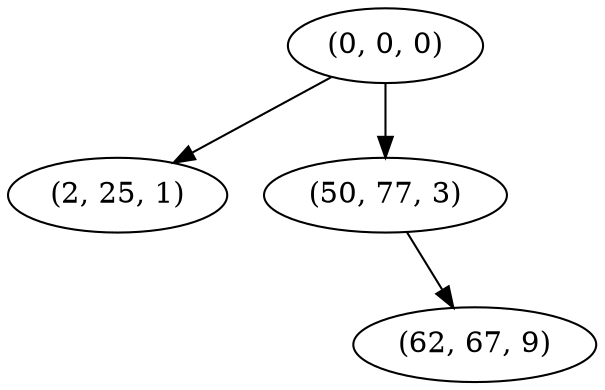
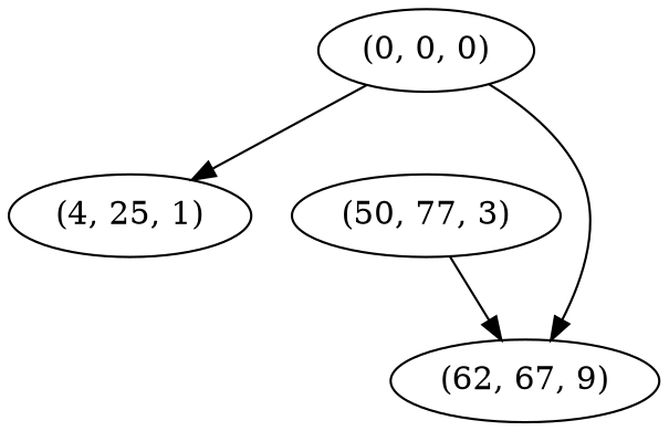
  digraph {
    "(0, 0, 0)"
-   "(2, 25, 1)"
+   "(2, 25, 1)" [label="(4, 25, 1)"]
    "(50, 77, 3)"
    "(62, 67, 9)"
    "(0, 0, 0)" -> "(2, 25, 1)"
-   "(0, 0, 0)" -> "(50, 77, 3)"
+   "(0, 0, 0)" -> "(62, 67, 9)"
    "(50, 77, 3)" -> "(62, 67, 9)"
  }
